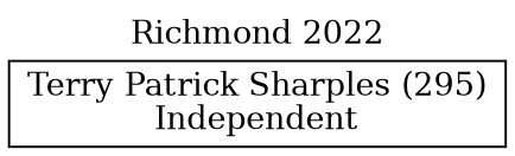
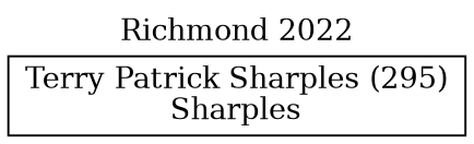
  digraph {
    label="Richmond 2022"
    labelloc=t
    mclimit=10
-   n1 [label="Terry Patrick Sharples (295)\nIndependent" shape=box]
+   n1 [label="Terry Patrick Sharples (295)\nSharples" shape=box]
  }
